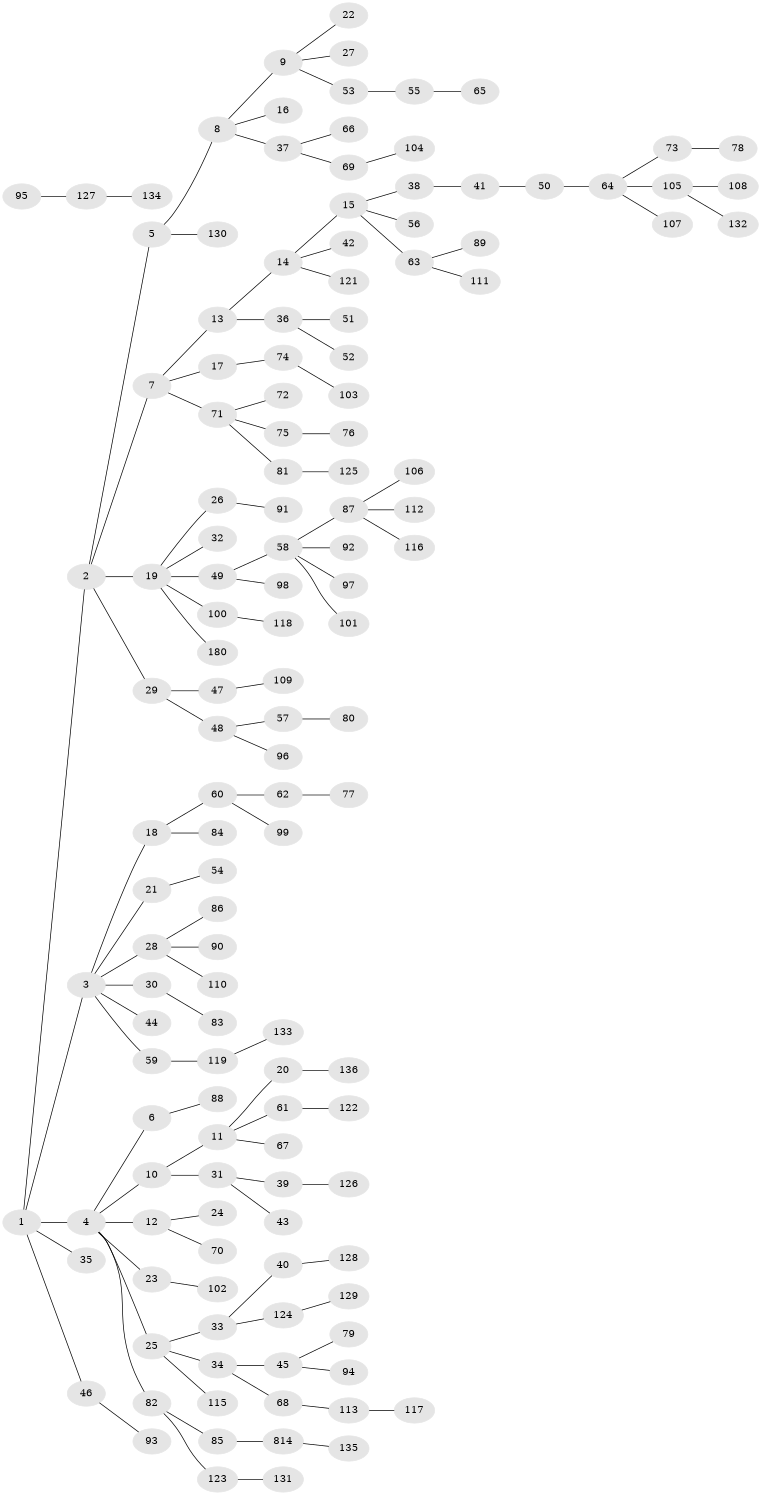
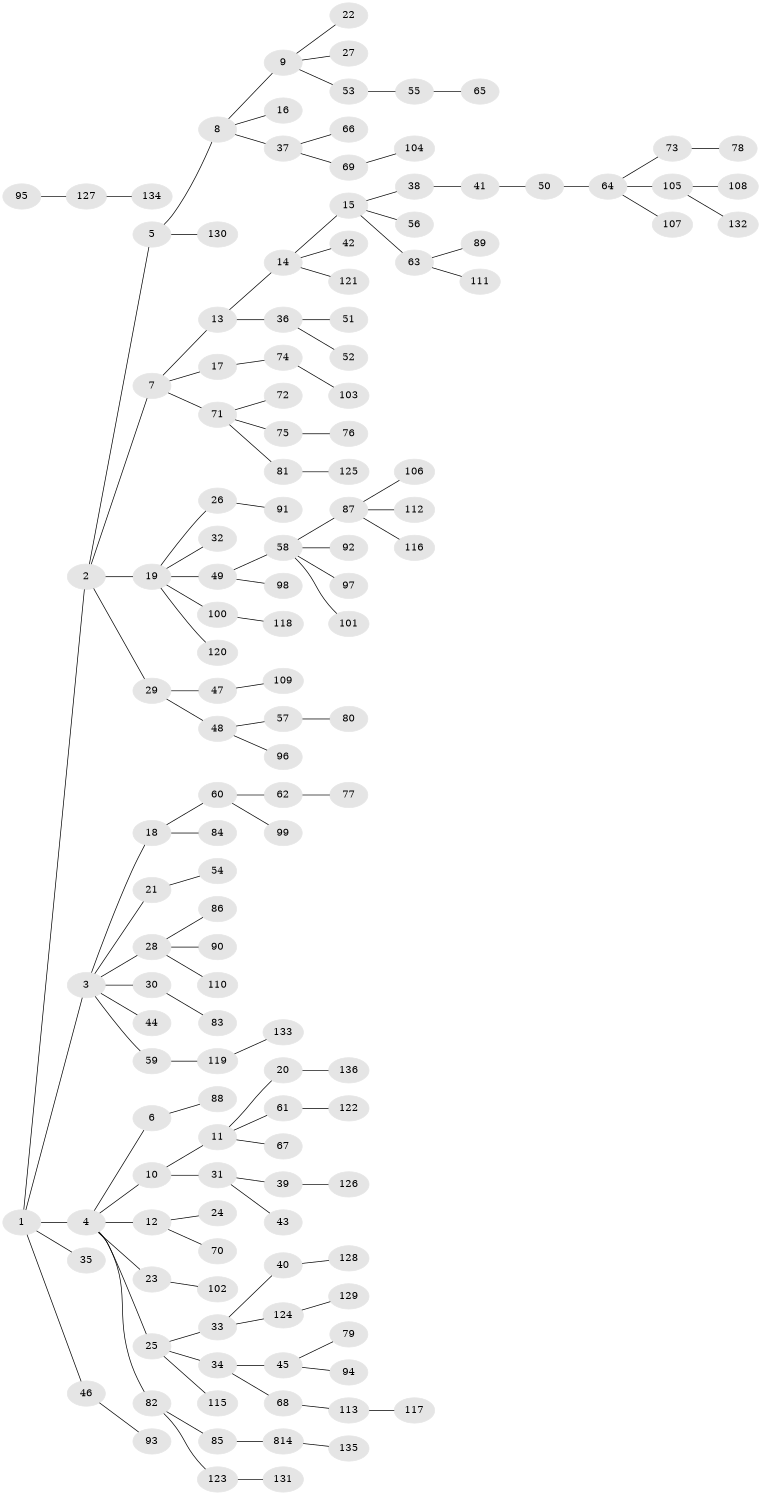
  graph {
    rankdir=LR
    node [color=gray90 style=filled]
    1
    2
    3
    4
    35
    46
    5
    7
    19
    29
    18
    21
    28
    30
    44
    59
    6
    10
    12
    23
    25
    82
    93
    8
    130
    13
    17
    71
    26
    32
    49
    100
-   120 [label=180]
+   120
    47
    48
    60
    84
    54
    86
    90
    110
    83
    119
    88
    11
    31
    24
    70
    102
    33
    34
    115
    85
    123
    9
    16
    37
    14
    36
    74
    72
    75
    81
    22
    27
    53
    66
    69
    55
    20
    61
    67
    39
    43
    136
    122
    15
    42
    121
    51
    52
    38
    56
    63
    41
    89
    111
    103
    62
    99
    91
    58
    98
    118
    95
    127
    40
    124
    45
    68
    109
    57
    96
    126
    128
    129
    79
    94
    113
    104
    50
    64
    80
    87
    92
    97
    101
    73
    105
    107
    65
    106
    112
    116
    133
    77
    78
    108
    132
    117
    76
    125
    n133 [label=814]
    131
    135
    134
    1 -- 2
    1 -- 3
    1 -- 4
    1 -- 35
    1 -- 46
    2 -- 5
    2 -- 7
    2 -- 19
    2 -- 29
    3 -- 18
    3 -- 21
    3 -- 28
    3 -- 30
    3 -- 44
    3 -- 59
    4 -- 6
    4 -- 10
    4 -- 12
    4 -- 23
    4 -- 25
    4 -- 82
    46 -- 93
    5 -- 8
    5 -- 130
    7 -- 13
    7 -- 17
    7 -- 71
    19 -- 26
    19 -- 32
    19 -- 49
    19 -- 100
    19 -- 120
    29 -- 47
    29 -- 48
    18 -- 60
    18 -- 84
    21 -- 54
    28 -- 86
    28 -- 90
    28 -- 110
    30 -- 83
    59 -- 119
    6 -- 88
    10 -- 11
    10 -- 31
    12 -- 24
    12 -- 70
    23 -- 102
    25 -- 33
    25 -- 34
    25 -- 115
    82 -- 85
    82 -- 123
    8 -- 9
    8 -- 16
    8 -- 37
    13 -- 14
    13 -- 36
    17 -- 74
    71 -- 72
    71 -- 75
    71 -- 81
    26 -- 91
    49 -- 58
    49 -- 98
    100 -- 118
    47 -- 109
    48 -- 57
    48 -- 96
    60 -- 62
    60 -- 99
    119 -- 133
    11 -- 20
    11 -- 61
    11 -- 67
    31 -- 39
    31 -- 43
    33 -- 40
    33 -- 124
    34 -- 45
    34 -- 68
    85 -- n133
    123 -- 131
    9 -- 22
    9 -- 27
    9 -- 53
    37 -- 66
    37 -- 69
    14 -- 15
    14 -- 42
    14 -- 121
    36 -- 51
    36 -- 52
    74 -- 103
    75 -- 76
    81 -- 125
    53 -- 55
    69 -- 104
    55 -- 65
    20 -- 136
    61 -- 122
    39 -- 126
    15 -- 38
    15 -- 56
    15 -- 63
    38 -- 41
    63 -- 89
    63 -- 111
    41 -- 50
    62 -- 77
    58 -- 87
    58 -- 92
    58 -- 97
    58 -- 101
    95 -- 127
    127 -- 134
    40 -- 128
    124 -- 129
    45 -- 79
    45 -- 94
    68 -- 113
    57 -- 80
    113 -- 117
    50 -- 64
    64 -- 73
    64 -- 105
    64 -- 107
    87 -- 106
    87 -- 112
    87 -- 116
    73 -- 78
    105 -- 108
    105 -- 132
    n133 -- 135
  }
